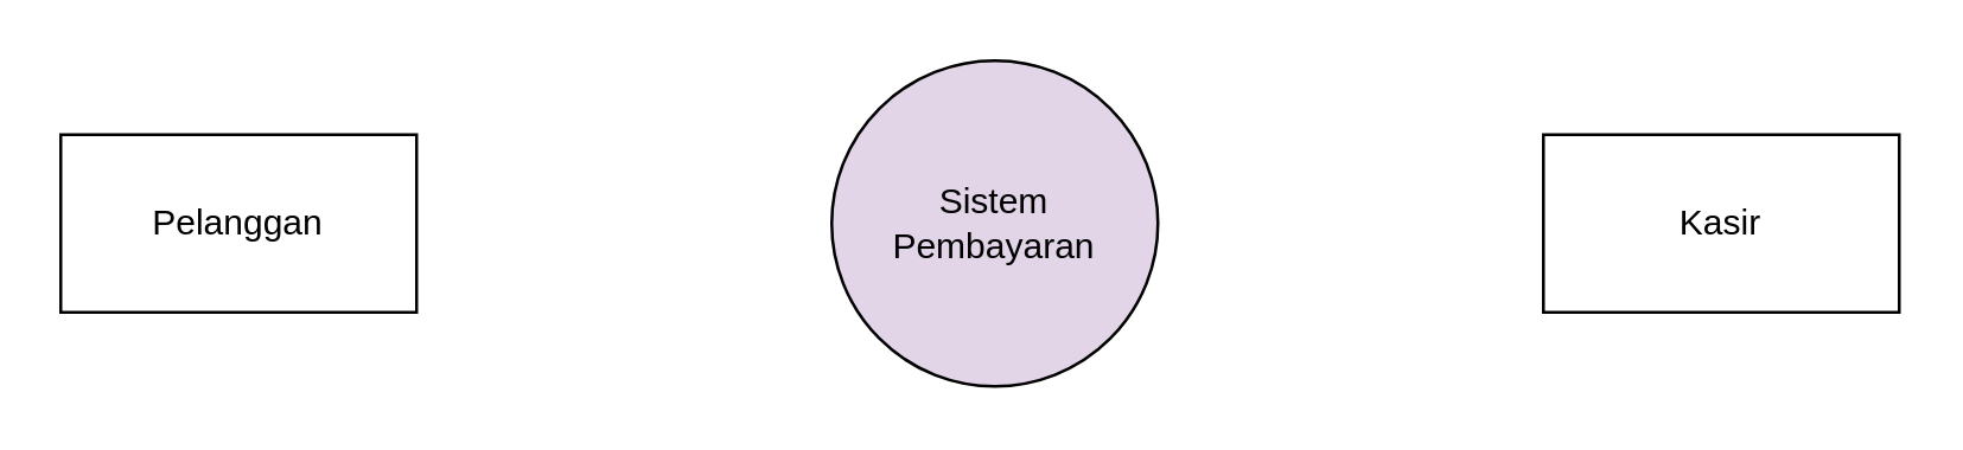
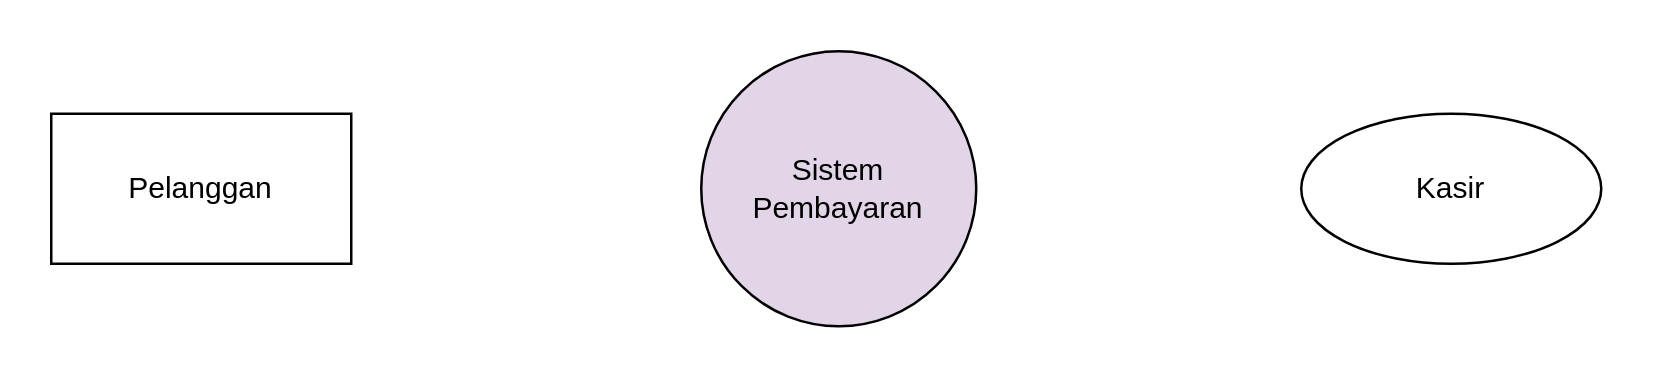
  <mxCell id="0" />
  <mxCell id="1" parent="0" />
  <mxCell id="2" value="Sistem Pembayaran" style="ellipse;whiteSpace=wrap;html=1;aspect=fixed;fillColor=#e1d5e7;" parent="1" vertex="1"><mxGeometry x="280" y="20" width="110" height="110" as="geometry" /></mxCell>
  <mxCell id="3" value="Pelanggan" style="rounded=0;whiteSpace=wrap;html=1;" parent="1" vertex="1"><mxGeometry x="20" y="45" width="120" height="60" as="geometry" /></mxCell>
- <mxCell id="4" value="Kasir" style="rounded=0;whiteSpace=wrap;html=1;" parent="1" vertex="1"><mxGeometry x="520" y="45" width="120" height="60" as="geometry" /></mxCell>
+ <mxCell id="4" value="Kasir" style="ellipse;whiteSpace=wrap;html=1;" parent="1" vertex="1"><mxGeometry x="520" y="45" width="120" height="60" as="geometry" /></mxCell>
